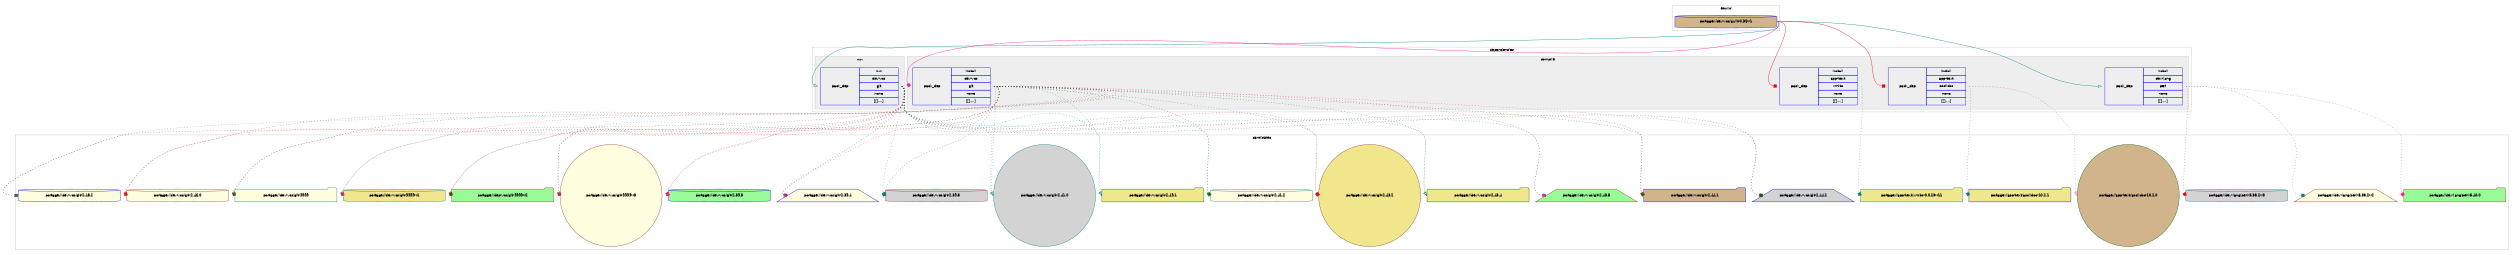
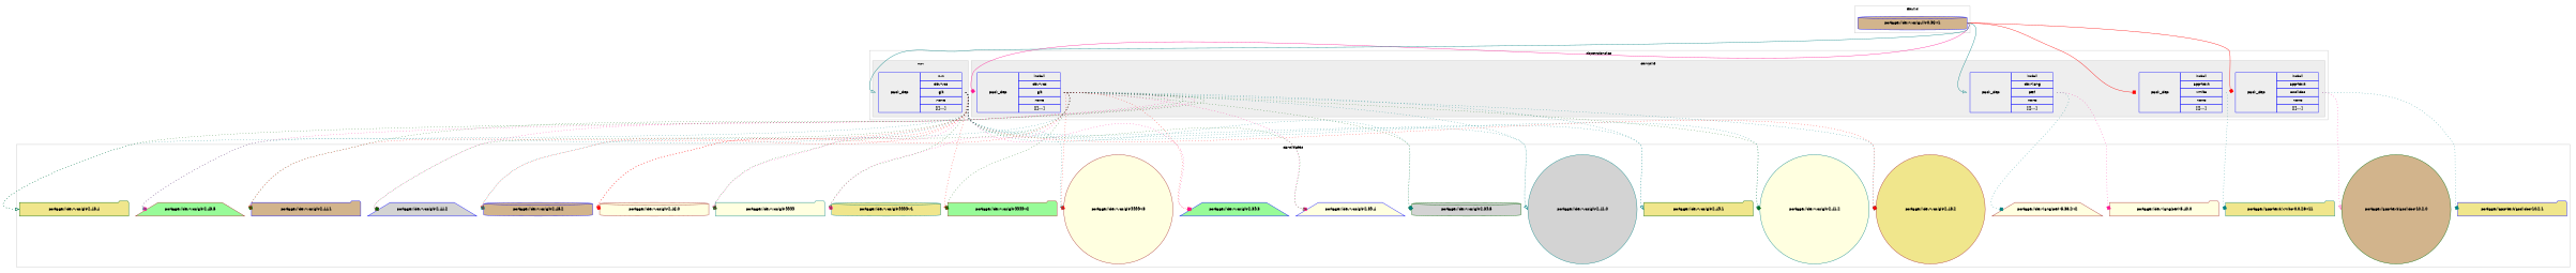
  digraph {
    compound=true
    concentrate=true
    fontname=Helvetica
    fontsize=10
    newrank=true
    rankdir=TB
    ranksep=1.5
    node [color=blue fillcolor=khaki fontname=Helvetica fontsize=10 shape=folder style=filled]
    edge [arrowhead=box color=teal headport=w style=dotted tailport=e weight=100]
    n1 [fillcolor=tan label="portage://dev-vcs/guilt-0.36-r1" shape=cylinder width=4]
    n2 [label=<<TABLE BORDER="0" CELLBORDER="1" CELLSPACING="0" CELLPADDING="4" WIDTH="220"><TR><TD ROWSPAN="6" CELLPADDING="30">pack_dep</TD></TR><TR><TD WIDTH="110">install</TD></TR><TR><TD>app-text</TD></TR><TR><TD>asciidoc</TD></TR><TR><TD>none</TD></TR><TR><TD>[[],,,,]</TD></TR></TABLE>> shape=none fillcolor="" style=""]
    n3 [label=<<TABLE BORDER="0" CELLBORDER="1" CELLSPACING="0" CELLPADDING="4" WIDTH="220"><TR><TD ROWSPAN="6" CELLPADDING="30">pack_dep</TD></TR><TR><TD WIDTH="110">install</TD></TR><TR><TD>app-text</TD></TR><TR><TD>xmlto</TD></TR><TR><TD>none</TD></TR><TR><TD>[[],,,,]</TD></TR></TABLE>> shape=none fillcolor="" style=""]
    n4 [label=<<TABLE BORDER="0" CELLBORDER="1" CELLSPACING="0" CELLPADDING="4" WIDTH="220"><TR><TD ROWSPAN="6" CELLPADDING="30">pack_dep</TD></TR><TR><TD WIDTH="110">install</TD></TR><TR><TD>dev-lang</TD></TR><TR><TD>perl</TD></TR><TR><TD>none</TD></TR><TR><TD>[[],,,,]</TD></TR></TABLE>> shape=none fillcolor="" style=""]
    n5 [label=<<TABLE BORDER="0" CELLBORDER="1" CELLSPACING="0" CELLPADDING="4" WIDTH="220"><TR><TD ROWSPAN="6" CELLPADDING="30">pack_dep</TD></TR><TR><TD WIDTH="110">install</TD></TR><TR><TD>dev-vcs</TD></TR><TR><TD>git</TD></TR><TR><TD>none</TD></TR><TR><TD>[[],,,,]</TD></TR></TABLE>> shape=none fillcolor="" style=""]
    n6 [label=<<TABLE BORDER="0" CELLBORDER="1" CELLSPACING="0" CELLPADDING="4" WIDTH="220"><TR><TD ROWSPAN="6" CELLPADDING="30">pack_dep</TD></TR><TR><TD WIDTH="110">run</TD></TR><TR><TD>dev-vcs</TD></TR><TR><TD>git</TD></TR><TR><TD>none</TD></TR><TR><TD>[[],,,,]</TD></TR></TABLE>> shape=none fillcolor="" style=""]
    n7 [label="portage://app-text/asciidoc-10.2.1" width=4]
    n8 [color=darkgreen fillcolor=tan label="portage://app-text/asciidoc-10.2.0" shape=circle width=4]
    n9 [color=teal label="portage://app-text/xmlto-0.0.28-r11" width=4]
-   n10 [color=brown fillcolor=palegreen label="portage://dev-lang/perl-5.40.0" width=4]
+   n10 [color=brown fillcolor=lightyellow label="portage://dev-lang/perl-5.40.0" width=4]
    n11 [color=brown fillcolor=lightyellow label="portage://dev-lang/perl-5.38.2-r2" shape=trapezium width=4]
-   n12 [color=teal fillcolor=lightgrey label="portage://dev-lang/perl-5.38.2-r3" shape=cylinder width=4]
    n13 [color=brown fillcolor=lightyellow label="portage://dev-vcs/git-9999-r3" shape=circle width=4]
-   n14 [color=brown fillcolor=palegreen label="portage://dep-vcs/git-9999-r2" width=4]
+   n14 [color=brown fillcolor=palegreen label="portage://dev-vcs/git-9999-r2" width=4]
    n15 [color=teal label="portage://dev-vcs/git-9999-r1" shape=cylinder width=4]
    n16 [color=teal fillcolor=lightyellow label="portage://dev-vcs/git-9999" width=4]
    n17 [color=brown fillcolor=lightyellow label="portage://dev-vcs/git-2.46.0" shape=cylinder width=4]
-   n18 [fillcolor=lightyellow label="portage://dev-vcs/git-2.45.2" shape=cylinder width=4]
+   n18 [fillcolor=tan label="portage://dev-vcs/git-2.45.2" shape=cylinder width=4]
    n19 [fillcolor=lightgrey label="portage://dev-vcs/git-2.44.2" shape=trapezium width=4]
    n20 [fillcolor=tan label="portage://dev-vcs/git-2.44.1" width=4]
    n21 [color=brown fillcolor=palegreen label="portage://dev-vcs/git-2.43.5" shape=trapezium width=4]
    n22 [color=darkgreen label="portage://dev-vcs/git-2.43.4" width=4]
    n23 [color=brown label="portage://dev-vcs/git-2.43.2" shape=circle width=4]
-   n24 [color=teal fillcolor=lightyellow label="portage://dev-vcs/git-2.41.2" shape=cylinder width=4]
+   n24 [color=teal fillcolor=lightyellow label="portage://dev-vcs/git-2.41.2" shape=circle width=4]
    n25 [color=darkgreen label="portage://dev-vcs/git-2.49.1" width=4]
    n26 [color=teal fillcolor=lightgrey label="portage://dev-vcs/git-2.41.0" shape=circle width=4]
-   n27 [color=brown fillcolor=lightgrey label="portage://dev-vcs/git-2.39.5" shape=cylinder width=4]
+   n27 [color=darkgreen fillcolor=lightgrey label="portage://dev-vcs/git-2.39.5" shape=cylinder width=4]
    n28 [fillcolor=lightyellow label="portage://dev-vcs/git-2.39.4" shape=trapezium width=4]
-   n29 [fillcolor=palegreen label="portage://dev-vcs/git-2.39.3" shape=cylinder width=4]
+   n29 [fillcolor=palegreen label="portage://dev-vcs/git-2.39.3" shape=trapezium width=4]
    subgraph cluster_1 {
      color=gray
      label=<<i>dependencies</i>>
      subgraph cluster_2 {
        color=gray
        fillcolor="#eeeeee"
        label=<<i>compile</i>>
        style=filled
        subgraph sub_3 {
          color=gray
          fillcolor="#eeeeee"
          label=<<i>compile</i>>
          style=filled
          n2
        }
        subgraph sub_4 {
          color=gray
          fillcolor="#eeeeee"
          label=<<i>compile</i>>
          style=filled
          n3
        }
        subgraph sub_5 {
          color=gray
          fillcolor="#eeeeee"
          label=<<i>compile</i>>
          style=filled
          n4
        }
        subgraph sub_6 {
          color=gray
          fillcolor="#eeeeee"
          label=<<i>compile</i>>
          style=filled
          n5
        }
      }
      subgraph cluster_7 {
        color=gray
        fillcolor="#eeeeee"
        label=<<i>compile and run</i>>
        style=filled
      }
      subgraph cluster_8 {
        color=gray
        fillcolor="#eeeeee"
        label=<<i>run</i>>
        style=filled
        subgraph sub_9 {
          color=gray
          fillcolor="#eeeeee"
          label=<<i>run</i>>
          style=filled
          n6
        }
      }
    }
    subgraph cluster_10 {
      color=gray
      label=<<i>ebuild</i>>
      n1
    }
    subgraph cluster_11 {
      color=gray
      label=<<i>candidates</i>>
      rank=same
      subgraph sub_12 {
        color=black
        label=<<i>candidates</i>>
        nodesep=1
        rank=same
        n7
        n8
      }
      subgraph sub_13 {
        color=black
        label=<<i>candidates</i>>
        nodesep=1
        rank=same
        n9
      }
      subgraph sub_14 {
        color=black
        label=<<i>candidates</i>>
        nodesep=1
        rank=same
        n10
        n11
-       n12
      }
      subgraph sub_15 {
        color=black
        label=<<i>candidates</i>>
        nodesep=1
        rank=same
        n13
        n14
        n15
        n16
        n17
        n18
        n19
        n20
        n21
        n22
        n23
        n24
        n25
        n26
        n27
        n28
        n29
      }
      subgraph sub_16 {
        color=black
        label=<<i>candidates</i>>
        nodesep=1
        rank=same
        n13
        n14
        n15
        n16
        n17
        n18
        n19
        n20
        n21
        n22
        n23
        n24
        n25
        n26
        n27
        n28
        n29
      }
    }
    n1 -> n2 [color=red style=solid weight=20]
    n1 -> n3 [color=red style=solid weight=20]
    n1 -> n4 [arrowhead=onormal style=solid weight=20]
    n1 -> n5 [color=deeppink style=solid weight=20]
    n1 -> n6 [arrowhead=onormal style=solid weight=20]
    n2 -> n7
    n2 -> n8 [arrowhead=onormal color=deeppink]
    n3 -> n9
    n4 -> n10 [color=deeppink]
    n4 -> n11
-   n4 -> n12 [color=red]
    n5 -> n13 [color=red]
    n5 -> n14 [color=darkgreen]
    n5 -> n15 [color=deeppink]
    n5 -> n16 [color=darkgreen]
    n5 -> n17 [color=red]
    n5 -> n18
    n5 -> n19 [color=deeppink]
    n5 -> n20 [color=darkgreen]
    n5 -> n21 [color=deeppink]
    n5 -> n22 [arrowhead=onormal color=darkgreen]
    n5 -> n23
    n5 -> n24 [color=darkgreen]
    n5 -> n25 [arrowhead=onormal]
    n5 -> n26 [arrowhead=onormal]
    n5 -> n27 [color=darkgreen]
    n5 -> n28 [color=deeppink]
    n5 -> n29 [color=red]
    n6 -> n13 [arrowhead=onormal]
    n6 -> n14 [arrowhead=onormal color=red]
    n6 -> n15 [arrowhead=onormal color=darkgreen]
    n6 -> n16 [arrowhead=onormal color=deeppink]
    n6 -> n17 [arrowhead=onormal color=red]
    n6 -> n18 [arrowhead=onormal color=red]
    n6 -> n19 [color=darkgreen]
    n6 -> n20 [arrowhead=onormal color=red]
    n6 -> n21 [arrowhead=onormal]
    n6 -> n22 [arrowhead=onormal]
    n6 -> n23 [color=red]
    n6 -> n24 [arrowhead=onormal]
    n6 -> n25 [arrowhead=onormal]
    n6 -> n26 [arrowhead=onormal]
    n6 -> n27
    n6 -> n28 [arrowhead=onormal color=darkgreen]
    n6 -> n29 [color=deeppink]
  }
